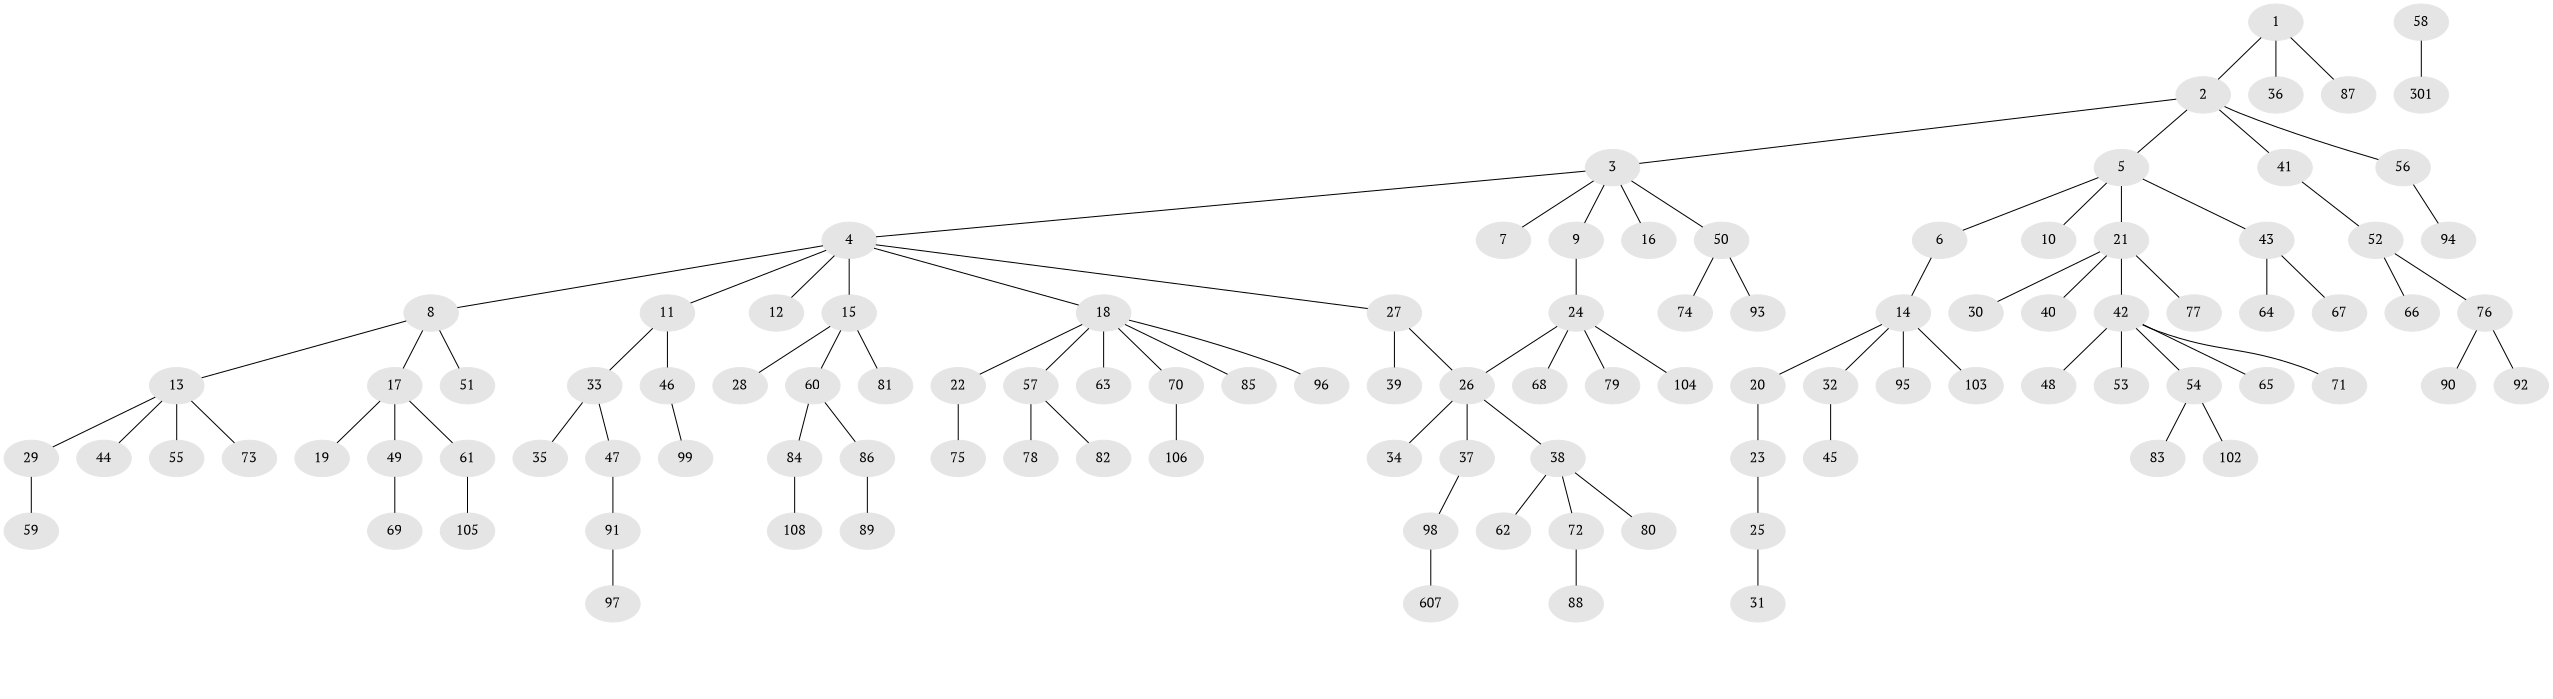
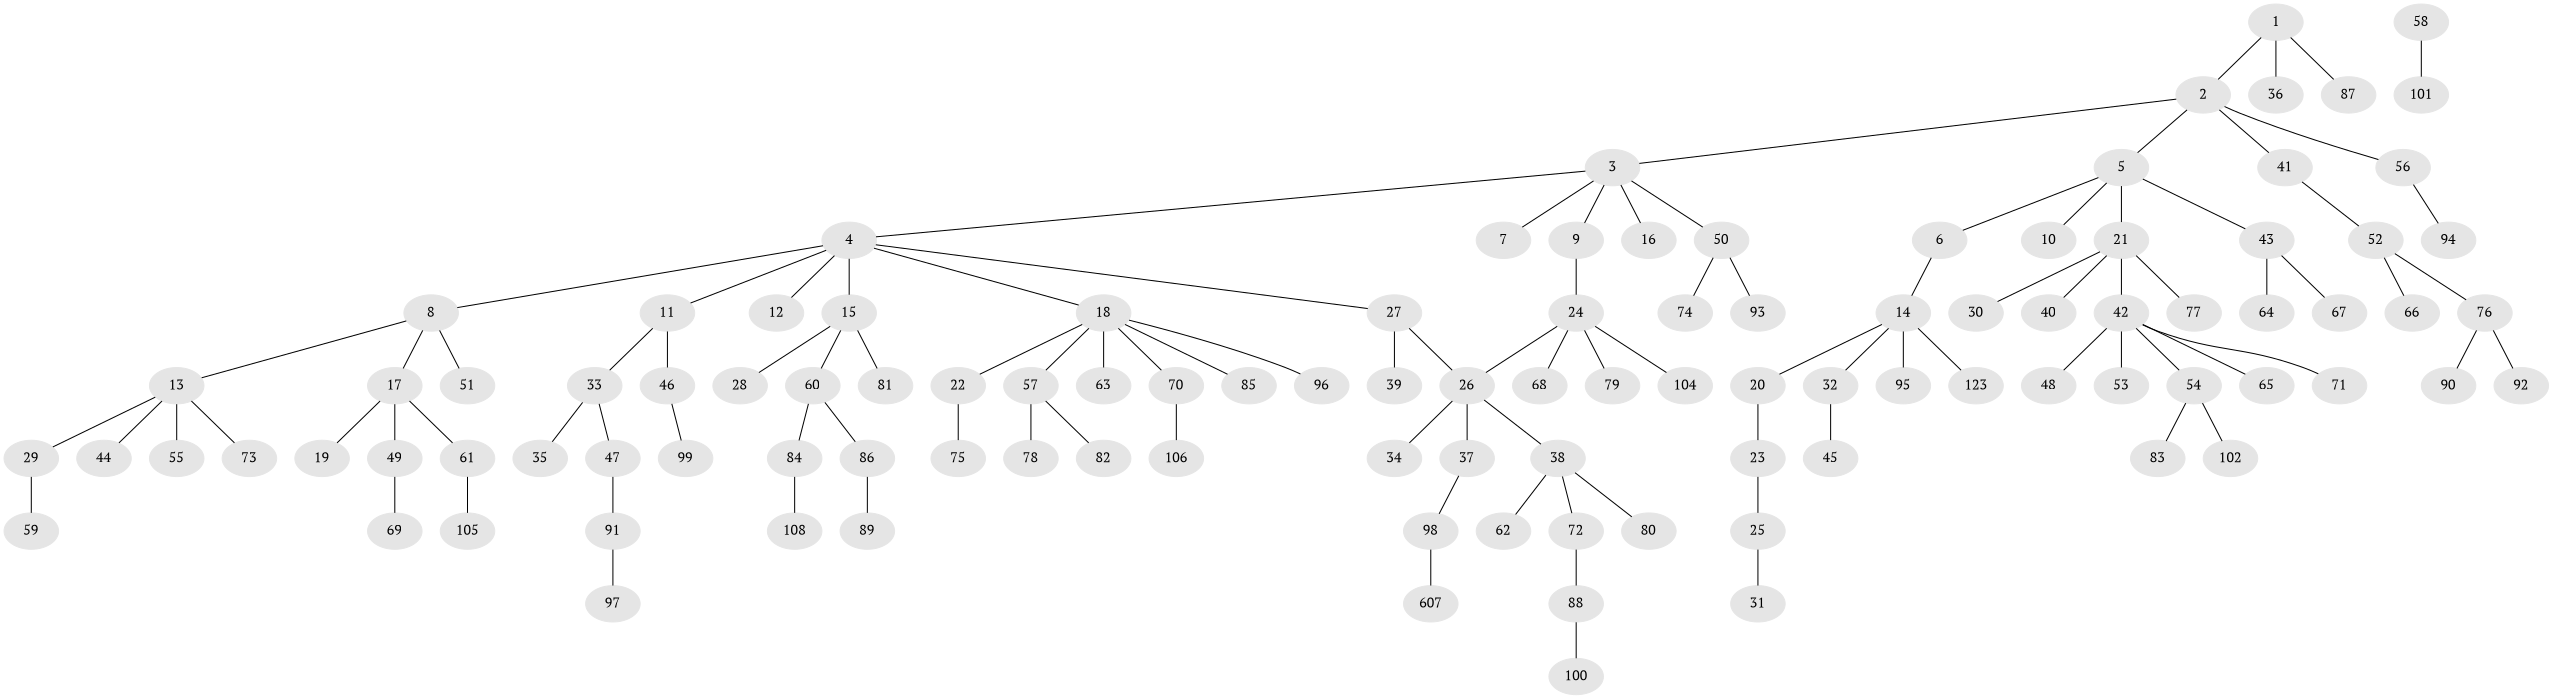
  graph {
    fontname="PT Serif"
    node [color=gray90 fontname="PT Serif" style=filled]
    edge [fontname="PT Serif"]
    1
    2
    36
    87
    3
    5
    41
    56
    4
    7
    9
    16
    50
    6
    10
    21
    43
    52
    94
    8
    11
    12
    15
    18
    27
    24
    74
    93
    13
    17
    51
    33
    46
    28
    60
    81
    22
    57
    63
    70
    85
    96
    26
    39
    14
    30
    40
    42
    77
    64
    67
    20
    32
    95
-   103
+   103 [label=123]
    29
    44
    55
    73
    19
    49
    61
    68
    79
    104
    35
    47
    99
    59
    23
    45
    84
    86
    69
    105
    75
    78
    82
    106
    25
    48
    53
    54
    65
    71
    31
    34
    37
    38
    98
    62
    72
    80
    58
-   101 [label=301]
+   101
    91
    n97 [label=607]
    88
    66
    76
    83
    102
    97
    90
    92
    108
    89
+   100
    1 -- 2
    1 -- 36
    1 -- 87
    2 -- 3
    2 -- 5
    2 -- 41
    2 -- 56
    3 -- 4
    3 -- 7
    3 -- 9
    3 -- 16
    3 -- 50
    5 -- 6
    5 -- 10
    5 -- 21
    5 -- 43
    41 -- 52
    56 -- 94
    4 -- 8
    4 -- 11
    4 -- 12
    4 -- 15
    4 -- 18
    4 -- 27
    9 -- 24
    50 -- 74
    50 -- 93
    6 -- 14
    21 -- 30
    21 -- 40
    21 -- 42
    21 -- 77
    43 -- 64
    43 -- 67
    52 -- 66
    52 -- 76
    8 -- 13
    8 -- 17
    8 -- 51
    11 -- 33
    11 -- 46
    15 -- 28
    15 -- 60
    15 -- 81
    18 -- 22
    18 -- 57
    18 -- 63
    18 -- 70
    18 -- 85
    18 -- 96
    27 -- 26
    27 -- 39
    24 -- 26
    24 -- 68
    24 -- 79
    24 -- 104
    13 -- 29
    13 -- 44
    13 -- 55
    13 -- 73
    17 -- 19
    17 -- 49
    17 -- 61
    33 -- 35
    33 -- 47
    46 -- 99
    60 -- 84
    60 -- 86
    22 -- 75
    57 -- 78
    57 -- 82
    70 -- 106
    26 -- 34
    26 -- 37
    26 -- 38
    14 -- 20
    14 -- 32
    14 -- 95
    14 -- 103
    42 -- 48
    42 -- 53
    42 -- 54
    42 -- 65
    42 -- 71
    20 -- 23
    32 -- 45
    29 -- 59
    49 -- 69
    61 -- 105
    47 -- 91
    23 -- 25
    84 -- 108
    86 -- 89
    25 -- 31
    54 -- 83
    54 -- 102
    37 -- 98
    38 -- 62
    38 -- 72
    38 -- 80
    98 -- n97
    72 -- 88
    58 -- 101
    91 -- 97
+   88 -- 100
    76 -- 90
    76 -- 92
  }
